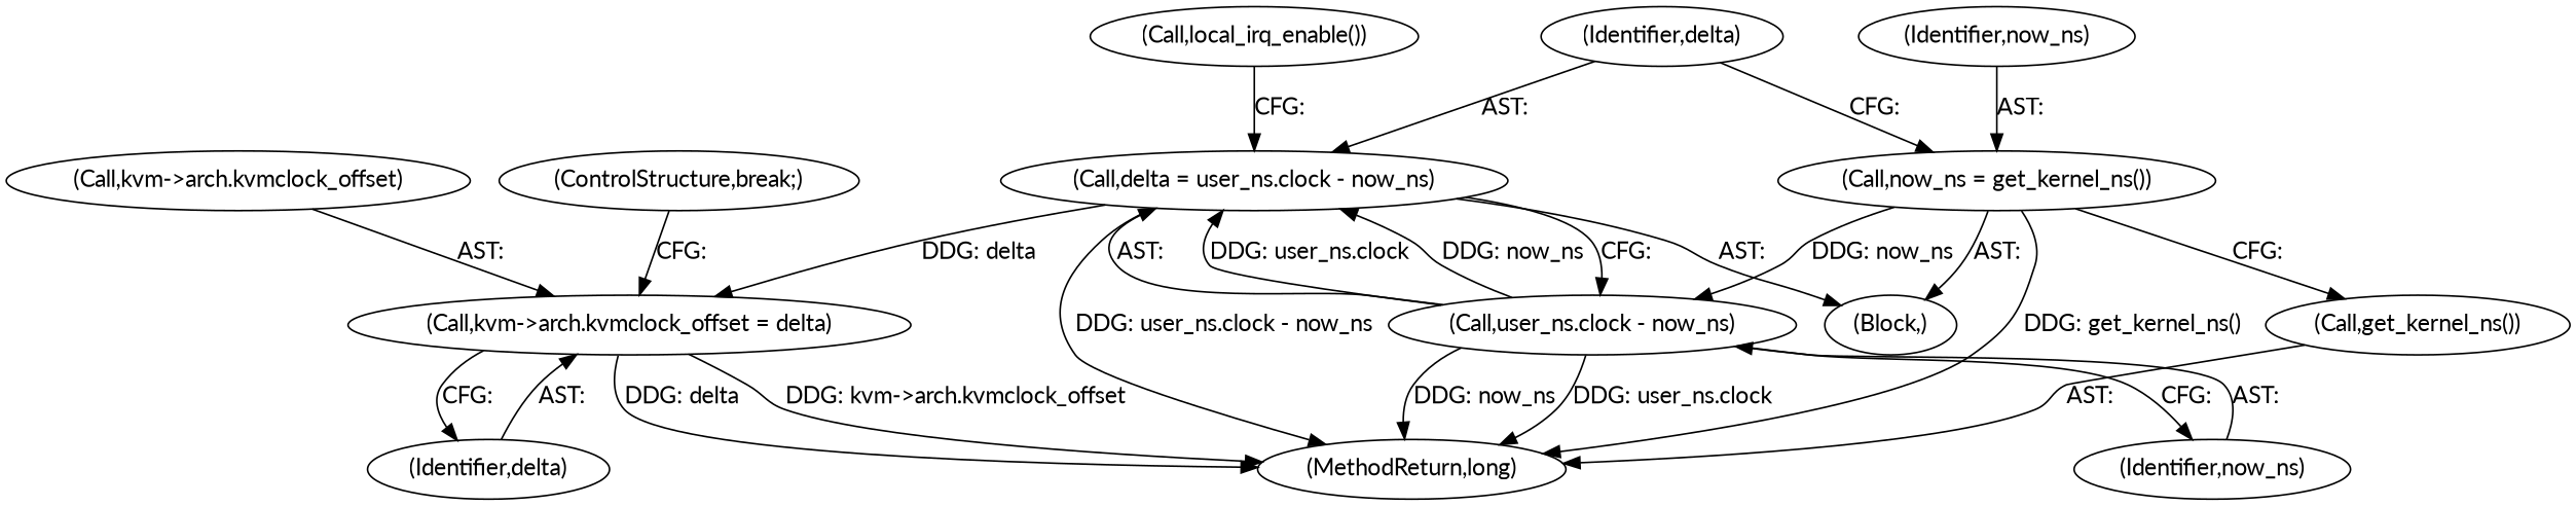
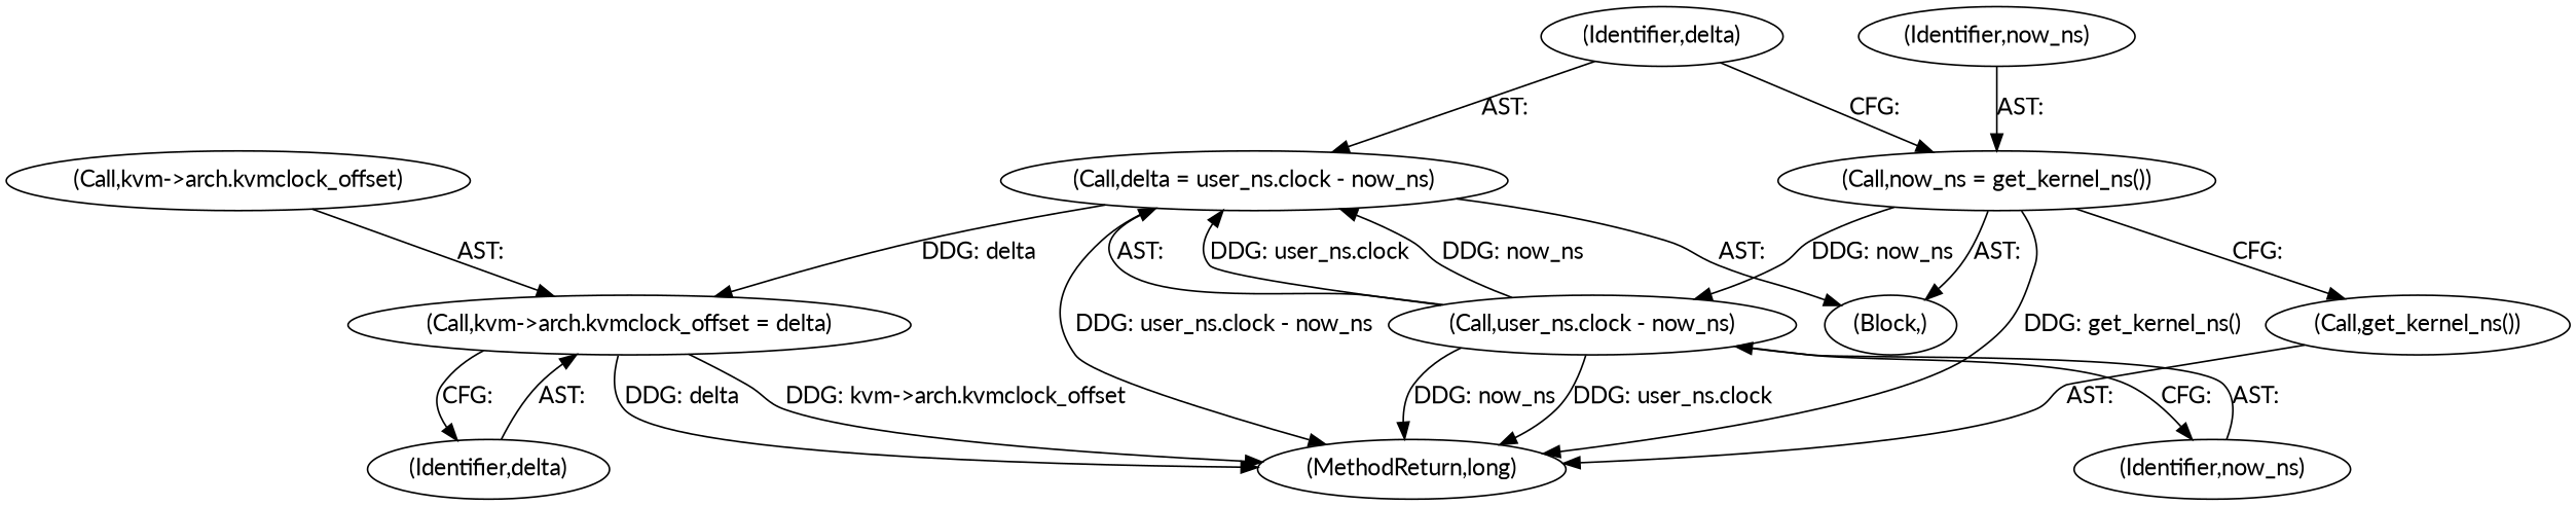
  digraph {
    fontname=Lato
    node [fontname=Lato]
    edge [fontname=Lato]
    n1 [label="(Call,kvm->arch.kvmclock_offset = delta)"]
    n2 [label="(MethodReturn,long)"]
    n3 [label="(Identifier,delta)"]
    n4 [label="(Block,)"]
    n5 [label="(Call,delta = user_ns.clock - now_ns)"]
    n6 [label="(Call,user_ns.clock - now_ns)"]
    n7 [label="(Identifier,now_ns)"]
    n8 [label="(Call,now_ns = get_kernel_ns())"]
    n9 [label="(Call,get_kernel_ns())"]
    n10 [label="(Identifier,now_ns)"]
-   n11 [label="(ControlStructure,break;)"]
    n12 [label="(Call,kvm->arch.kvmclock_offset)"]
-   n13 [label="(Call,local_irq_enable())"]
    n14 [label="(Identifier,delta)"]
    n1 -> n2 [label="DDG: kvm->arch.kvmclock_offset"]
    n1 -> n2 [label="DDG: delta"]
    n1 -> n3 [label="CFG: "]
    n3 -> n1 [label="AST: "]
    n5 -> n1 [label="DDG: delta"]
    n5 -> n2 [label="DDG: user_ns.clock - now_ns"]
    n5 -> n4 [label="AST: "]
-   n5 -> n6 [label="CFG: "]
    n6 -> n2 [label="DDG: now_ns"]
    n6 -> n2 [label="DDG: user_ns.clock"]
    n6 -> n5 [label="AST: "]
    n6 -> n5 [label="DDG: user_ns.clock"]
    n6 -> n5 [label="DDG: now_ns"]
    n6 -> n7 [label="CFG: "]
    n7 -> n6 [label="AST: "]
    n8 -> n2 [label="DDG: get_kernel_ns()"]
    n8 -> n4 [label="AST: "]
    n8 -> n6 [label="DDG: now_ns"]
    n8 -> n9 [label="CFG: "]
    n9 -> n2 [label="AST: "]
    n10 -> n8 [label="AST: "]
-   n11 -> n1 [label="CFG: "]
    n12 -> n1 [label="AST: "]
-   n13 -> n5 [label="CFG: "]
    n14 -> n5 [label="AST: "]
    n14 -> n8 [label="CFG: "]
  }
